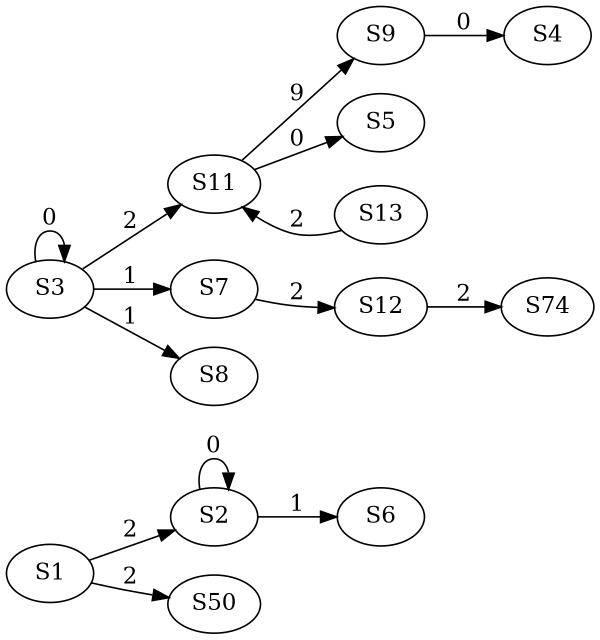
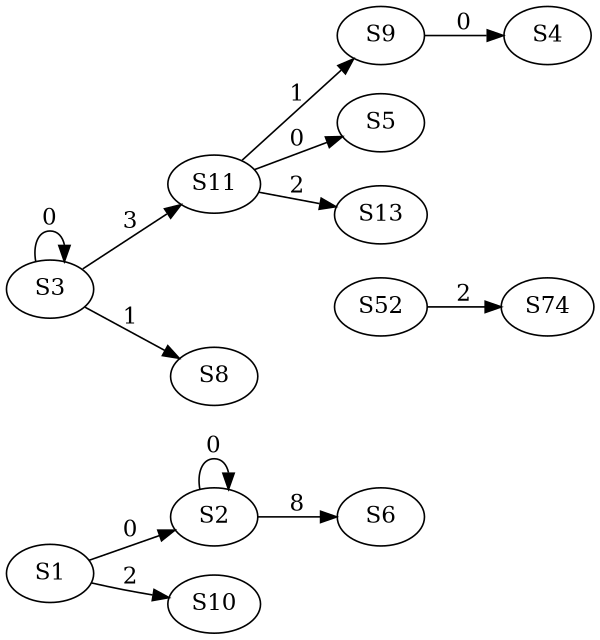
  strict digraph {
    rankdir=LR
    S2
    S6
    S3
    S11
-   S7
    S8
    S9
    S5
    S13
-   S12
+   S12 [label=S52]
    S4
    n12 [label=S74]
    S1
-   S10 [label=S50]
+   S10
    S2 -> S2 [label=0]
-   S2 -> S6 [label=1]
+   S2 -> S6 [label=8]
    S3 -> S3 [label=0]
-   S3 -> S11 [label=2]
-   S3 -> S7 [label=1]
+   S3 -> S11 [label=3]
    S3 -> S8 [label=1]
-   S11 -> S9 [label=9]
+   S11 -> S9 [label=1]
    S11 -> S5 [label=0]
-   S13 -> S11 [label=2]
-   S7 -> S12 [label=2]
+   S11 -> S13 [label=2]
    S9 -> S4 [label=0]
    S12 -> n12 [label=2]
-   S1 -> S2 [label=2]
+   S1 -> S2 [label=0]
    S1 -> S10 [label=2]
  }
